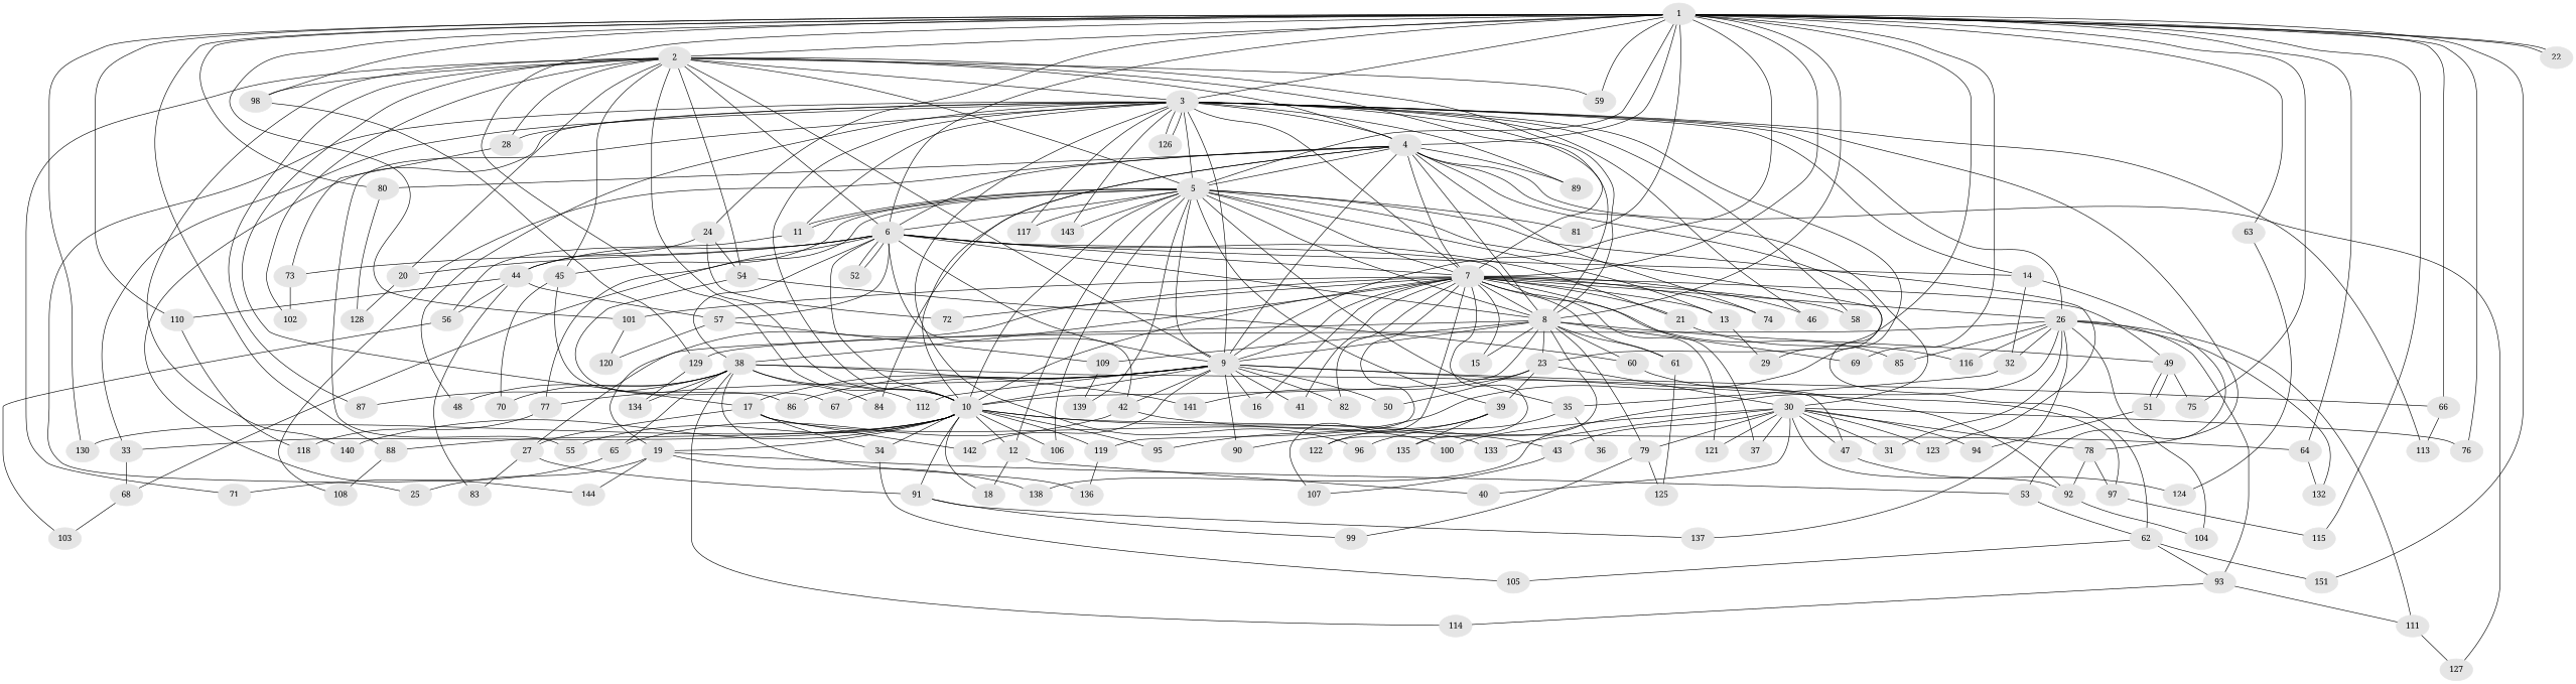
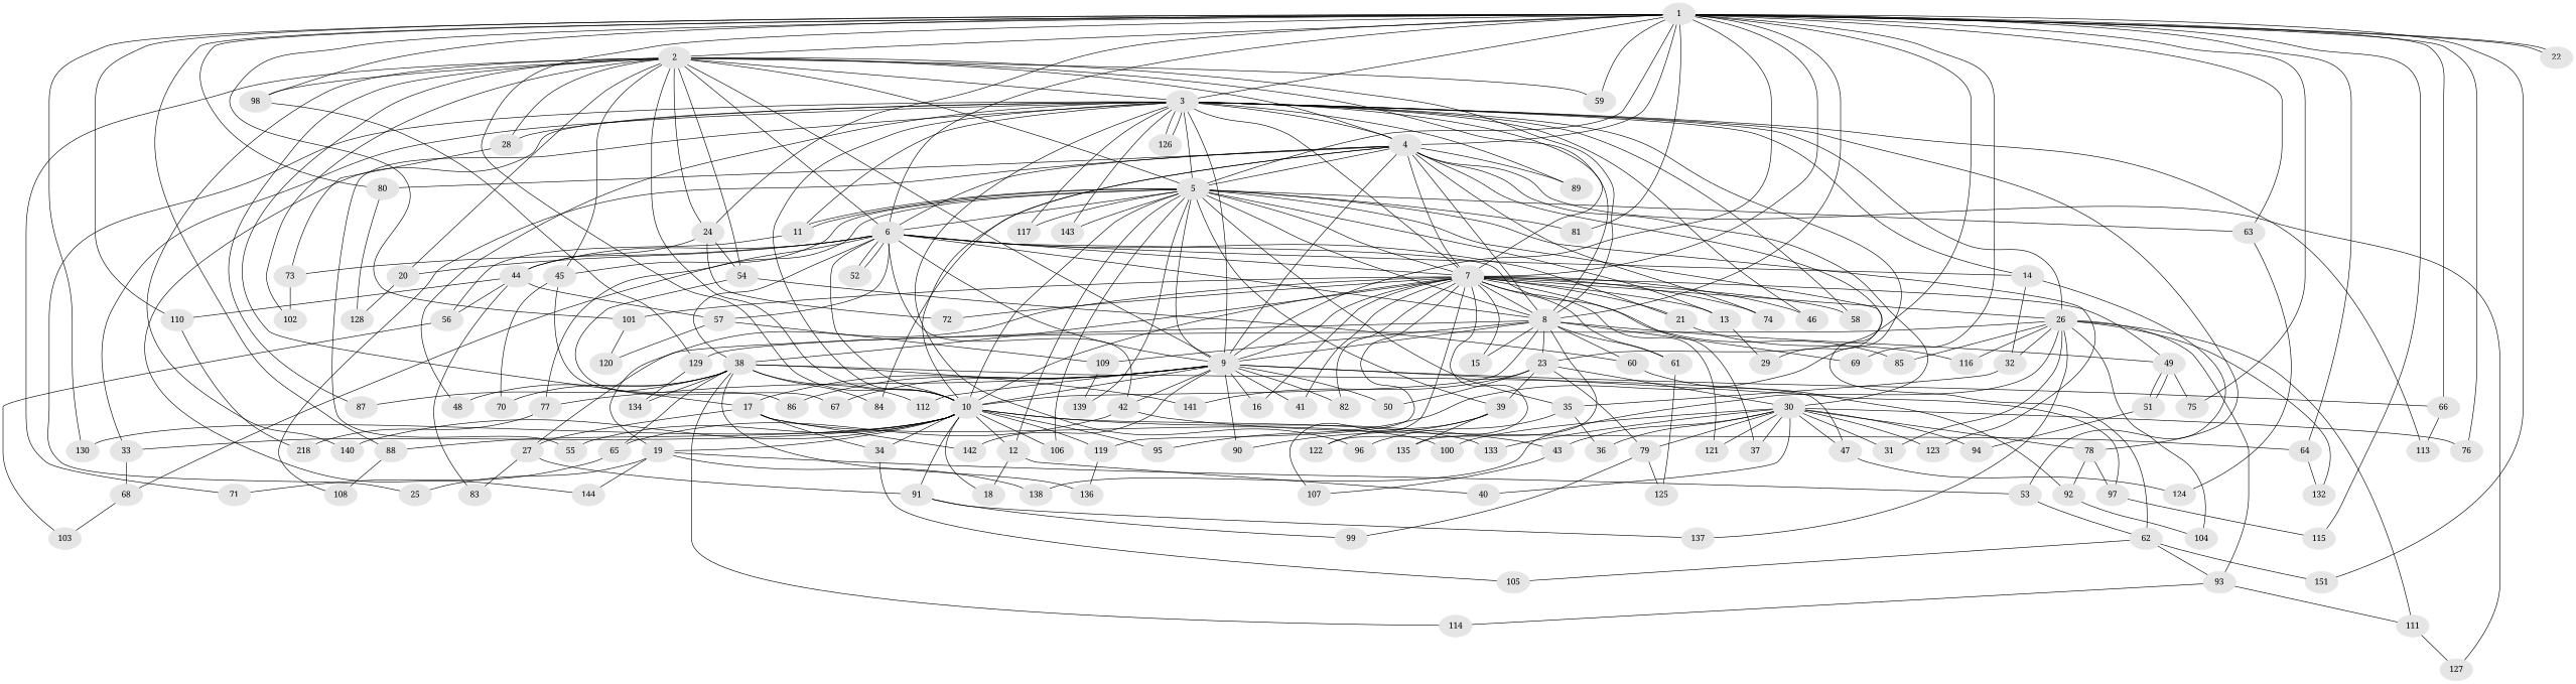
  graph {
    fontname="Noto Serif"
    node [color=gray90 fontname="Noto Serif" style=filled]
    edge [fontname="Noto Serif"]
    1
    2
    3
    4
    5
    6
    7
    8
    9
    10
    22
    23
    24
    59
    63
    64
    66
    69
    75
    76
    80
    81
    88
    98
    101
    110
    115
    130
    n29 [label=151]
    17
    20
    28
    45
    54
    71
    87
    102
    140
    14
    25
    26
    33
    46
    48
    55
    58
    78
    89
    95
    96
    113
    117
    126
    143
    144
    11
    29
    30
    74
    84
    108
    127
    12
    13
    35
    39
    62
    77
    106
    123
    139
    21
    37
    38
    42
    44
    52
    57
    68
    73
    15
    16
    19
    41
    49
    61
    72
    82
    85
    107
    119
    121
    122
    27
    60
    109
    135
    50
    67
    86
    90
    97
    112
    142
    18
    34
    43
    91
    133
    79
    141
    124
    132
    128
    129
    120
-   118
+   118 [label=218]
    100
    70
    32
    53
    138
    116
    31
    93
    104
    111
    137
    92
    40
    36
    47
    94
    56
    105
    65
    114
    134
    136
    83
    103
    51
    125
    99
    1 -- 2
    1 -- 3
    1 -- 4
    1 -- 5
    1 -- 6
    1 -- 7
    1 -- 8
    1 -- 9
    1 -- 10
    1 -- 22
    1 -- 22
    1 -- 23
    1 -- 24
    1 -- 59
    1 -- 63
    1 -- 64
    1 -- 66
    1 -- 69
    1 -- 75
    1 -- 76
    1 -- 80
    1 -- 81
    1 -- 88
    1 -- 98
    1 -- 101
    1 -- 110
    1 -- 115
    1 -- 130
    1 -- n29
    2 -- 3
    2 -- 4
    2 -- 5
    2 -- 6
    2 -- 7
    2 -- 8
    2 -- 9
    2 -- 10
+   2 -- 24
    2 -- 59
    2 -- 98
    2 -- 17
    2 -- 20
    2 -- 28
    2 -- 45
    2 -- 54
    2 -- 71
    2 -- 87
    2 -- 102
    2 -- 140
    3 -- 4
    3 -- 5
    3 -- 7
    3 -- 8
    3 -- 9
    3 -- 10
    3 -- 28
    3 -- 14
    3 -- 25
    3 -- 26
    3 -- 33
    3 -- 46
    3 -- 48
    3 -- 55
    3 -- 58
    3 -- 78
    3 -- 89
    3 -- 95
    3 -- 96
    3 -- 113
    3 -- 117
    3 -- 126
    3 -- 126
    3 -- 143
    3 -- 144
    3 -- 11
    4 -- 5
    4 -- 6
    4 -- 7
    4 -- 8
    4 -- 9
    4 -- 10
    4 -- 80
    4 -- 89
    4 -- 29
    4 -- 30
    4 -- 74
    4 -- 84
    4 -- 108
    4 -- 127
    5 -- 6
    5 -- 7
    5 -- 8
    5 -- 9
    5 -- 10
+   5 -- 63
    5 -- 81
    5 -- 45
    5 -- 117
    5 -- 143
    5 -- 11
    5 -- 11
    5 -- 12
    5 -- 13
    5 -- 35
    5 -- 39
    5 -- 62
    5 -- 77
    5 -- 106
    5 -- 123
    5 -- 139
    6 -- 7
    6 -- 8
    6 -- 9
    6 -- 10
    6 -- 20
    6 -- 14
    6 -- 21
    6 -- 37
    6 -- 38
    6 -- 42
    6 -- 44
    6 -- 52
    6 -- 52
    6 -- 57
    6 -- 68
    6 -- 73
    7 -- 8
    7 -- 9
    7 -- 10
    7 -- 101
    7 -- 26
    7 -- 46
    7 -- 58
    7 -- 74
    7 -- 13
    7 -- 21
    7 -- 38
    7 -- 15
    7 -- 16
    7 -- 19
    7 -- 41
    7 -- 49
    7 -- 61
    7 -- 72
    7 -- 82
    7 -- 85
    7 -- 107
    7 -- 119
    7 -- 121
    7 -- 122
    8 -- 9
    8 -- 10
    8 -- 23
    8 -- 69
    8 -- 15
    8 -- 49
    8 -- 61
    8 -- 27
    8 -- 60
    8 -- 109
    8 -- 135
    9 -- 10
    9 -- 66
    9 -- 17
    9 -- 77
    9 -- 42
    9 -- 16
    9 -- 41
    9 -- 82
    9 -- 50
    9 -- 67
    9 -- 86
    9 -- 90
    9 -- 97
    9 -- 112
    9 -- 142
    10 -- 88
    10 -- 130
    10 -- 140
    10 -- 33
    10 -- 55
    10 -- 95
    10 -- 12
    10 -- 106
    10 -- 19
    10 -- 119
    10 -- 18
    10 -- 34
    10 -- 43
    10 -- 91
    10 -- 133
    23 -- 30
    23 -- 39
    23 -- 50
-   8 -- 79
+   23 -- 79
    23 -- 141
    24 -- 54
    24 -- 44
    24 -- 72
    63 -- 124
    64 -- 132
    66 -- 113
    80 -- 128
    88 -- 108
    98 -- 129
    101 -- 120
    110 -- 118
    17 -- 27
    17 -- 142
    17 -- 34
    17 -- 100
    20 -- 128
    28 -- 73
    45 -- 86
    45 -- 70
    54 -- 60
    54 -- 67
    14 -- 32
    14 -- 53
    26 -- 85
    26 -- 132
    26 -- 129
    26 -- 32
    26 -- 138
    26 -- 116
    26 -- 31
    26 -- 93
    26 -- 104
    26 -- 111
    26 -- 137
    33 -- 68
    78 -- 97
    78 -- 92
    11 -- 56
    30 -- 76
    30 -- 78
    30 -- 123
    30 -- 37
    30 -- 121
    30 -- 43
    30 -- 133
    30 -- 79
    30 -- 100
    30 -- 31
    30 -- 40
-   30 -- 92
+   30 -- 36
    30 -- 47
    30 -- 94
    12 -- 18
    12 -- 40
    13 -- 29
    35 -- 96
    35 -- 36
    39 -- 122
    39 -- 135
    39 -- 90
    62 -- n29
    62 -- 93
    62 -- 105
    77 -- 118
    21 -- 116
    38 -- 87
    38 -- 48
    38 -- 84
    38 -- 112
    38 -- 141
    38 -- 70
    38 -- 47
    38 -- 65
    38 -- 114
    38 -- 134
    38 -- 136
    42 -- 64
    42 -- 65
    44 -- 110
    44 -- 57
    44 -- 56
    44 -- 83
    57 -- 109
    57 -- 120
    68 -- 103
    73 -- 102
    19 -- 25
    19 -- 144
    19 -- 53
    19 -- 138
    49 -- 75
    49 -- 51
    49 -- 51
    61 -- 125
    119 -- 136
    27 -- 91
    27 -- 83
    60 -- 92
    109 -- 139
    97 -- 115
    34 -- 105
    43 -- 107
    91 -- 137
    91 -- 99
    79 -- 125
    79 -- 99
    129 -- 134
    32 -- 35
    53 -- 62
    93 -- 111
    93 -- 114
    111 -- 127
    92 -- 104
    47 -- 124
    56 -- 103
    65 -- 71
    51 -- 94
  }
